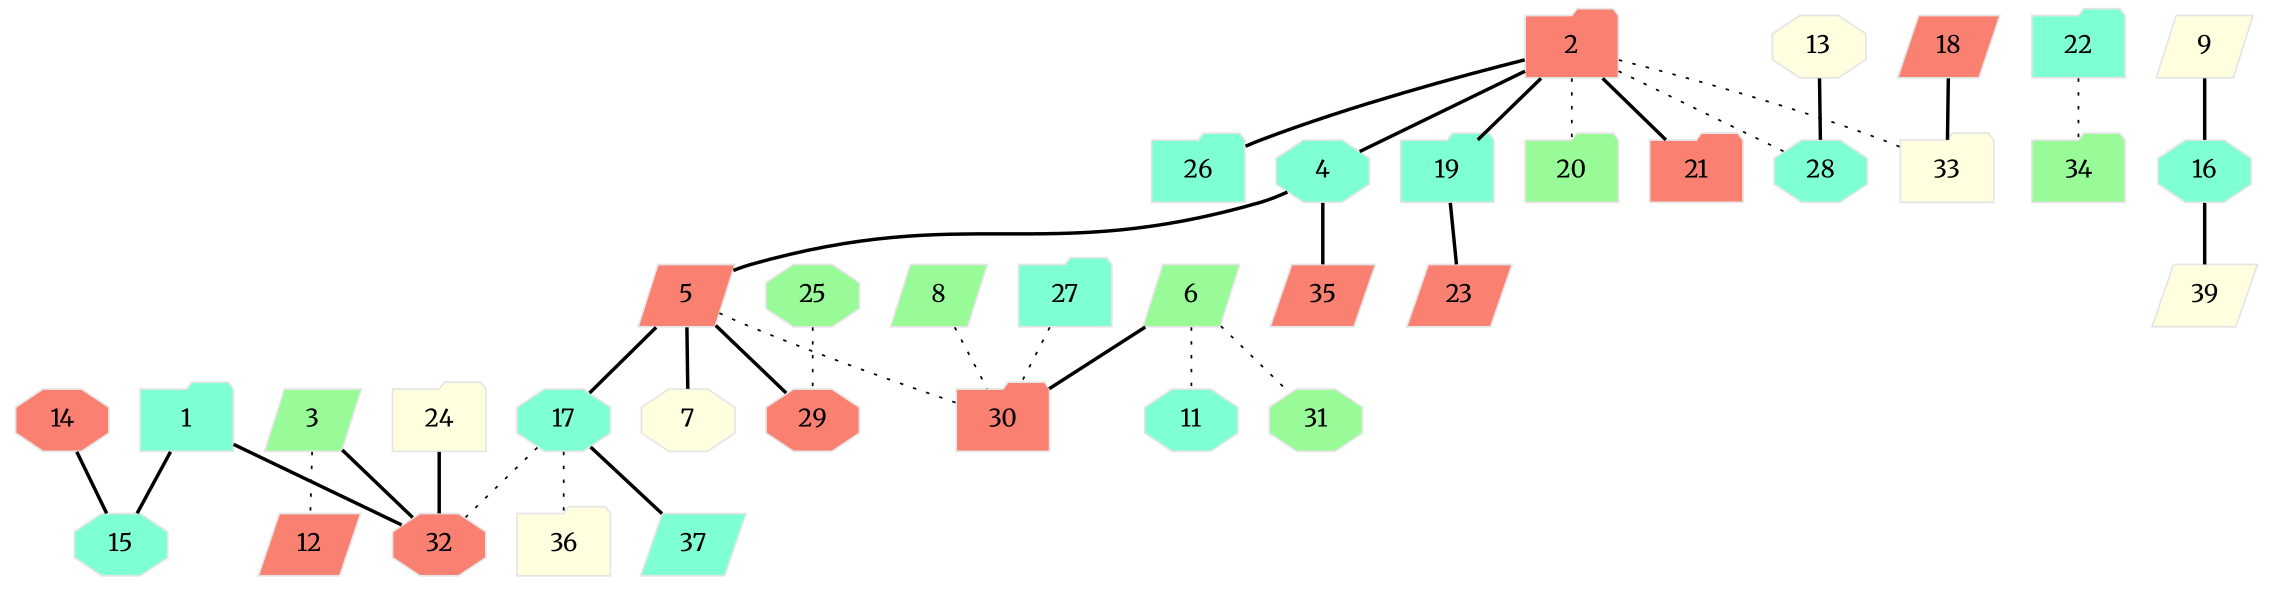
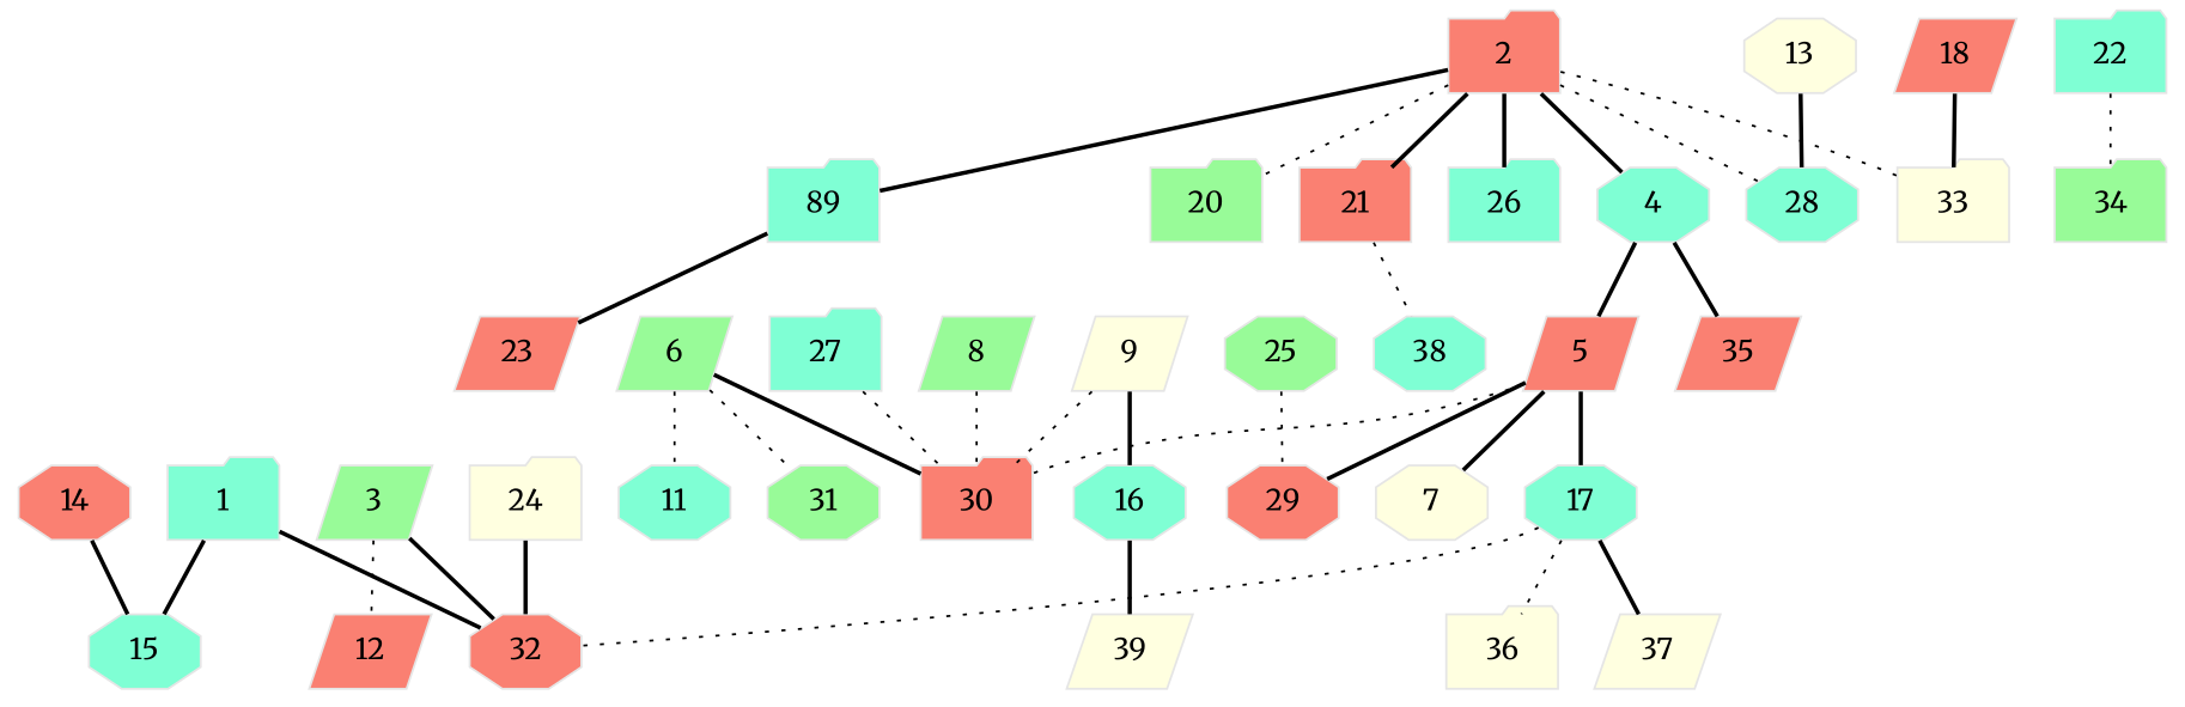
  graph {
    fontname=Merriweather
    node [color=gray90 fillcolor=aquamarine fontname=Merriweather shape=octagon style=filled]
    edge [fontname=Merriweather style=bold weight=1.0]
    1 [shape=folder]
    15
    32 [fillcolor=salmon]
    2 [fillcolor=salmon shape=folder]
    4
-   19 [shape=folder]
+   19 [shape=folder label=89]
    20 [fillcolor=palegreen shape=folder]
    21 [fillcolor=salmon shape=folder]
    26 [shape=folder]
    28
    33 [fillcolor=lightyellow shape=folder]
    5 [fillcolor=salmon shape=parallelogram]
    35 [fillcolor=salmon shape=parallelogram]
    23 [fillcolor=salmon shape=parallelogram]
+   38
    3 [fillcolor=palegreen shape=parallelogram]
    12 [fillcolor=salmon shape=parallelogram]
    7 [fillcolor=lightyellow]
    17
    29 [fillcolor=salmon]
    30 [fillcolor=salmon shape=folder]
    36 [fillcolor=lightyellow shape=folder]
-   37 [shape=parallelogram]
+   37 [fillcolor=lightyellow shape=parallelogram]
    22 [shape=folder]
    34 [fillcolor=palegreen shape=folder]
    6 [fillcolor=palegreen shape=parallelogram]
    11
    31 [fillcolor=palegreen]
    8 [fillcolor=palegreen shape=parallelogram]
    9 [fillcolor=lightyellow shape=parallelogram]
    16
    39 [fillcolor=lightyellow shape=parallelogram]
    13 [fillcolor=lightyellow]
    14 [fillcolor=salmon]
    18 [fillcolor=salmon shape=parallelogram]
    24 [fillcolor=lightyellow shape=folder]
    25 [fillcolor=palegreen]
    27 [shape=folder]
    1 -- 15
    1 -- 32
    2 -- 4
    2 -- 19
    2 -- 20 [style=dotted]
    2 -- 21
    2 -- 26
    2 -- 28 [style=dotted]
    2 -- 33 [style=dotted]
    4 -- 5
    4 -- 35
    19 -- 23
+   21 -- 38 [style=dotted]
    5 -- 7
    5 -- 17
    5 -- 29
    5 -- 30 [style=dotted]
    3 -- 32
    3 -- 12 [style=dotted]
    17 -- 32 [style=dotted]
    17 -- 36 [style=dotted]
    17 -- 37
    22 -- 34 [style=dotted]
    6 -- 30
    6 -- 11 [style=dotted]
    6 -- 31 [style=dotted]
    8 -- 30 [style=dotted]
+   9 -- 30 [style=dotted]
    9 -- 16
    16 -- 39
    13 -- 28
    14 -- 15
    18 -- 33
    24 -- 32
    25 -- 29 [style=dotted]
    27 -- 30 [style=dotted]
  }
